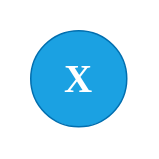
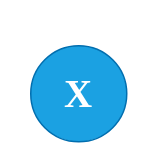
  <mxCell id="0" />
  <mxCell id="1" parent="0" />
- <mxCell id="2" value="&lt;font style=&quot;font-size: 26px&quot; face=&quot;Verdana&quot;&gt;&lt;b&gt;X&lt;/b&gt;&lt;/font&gt;" style="ellipse;whiteSpace=wrap;html=1;aspect=fixed;fillColor=#1ba1e2;strokeColor=#006EAF;fontColor=#ffffff;direction=south;" parent="1" vertex="1"><mxGeometry width="64" height="64" as="geometry" x="20" y="20" /></mxCell>
+ <mxCell id="2" value="&lt;font style=&quot;font-size: 26px&quot; face=&quot;Verdana&quot;&gt;&lt;b&gt;X&lt;/b&gt;&lt;/font&gt;" style="ellipse;whiteSpace=wrap;html=1;aspect=fixed;fillColor=#1ba1e2;strokeColor=#006EAF;fontColor=#ffffff;direction=south;" parent="1" vertex="1"><mxGeometry x="20" y="30" width="64" height="64" as="geometry" /></mxCell>
